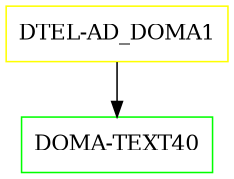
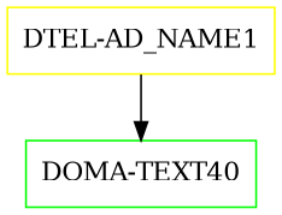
  digraph {
    node [shape=box]
-   "DTEL-AD_NAME1" [color=yellow label="DTEL-AD_DOMA1"]
+   "DTEL-AD_NAME1" [color=yellow]
    "DOMA-TEXT40" [color=green]
    "DTEL-AD_NAME1" -> "DOMA-TEXT40"
  }
